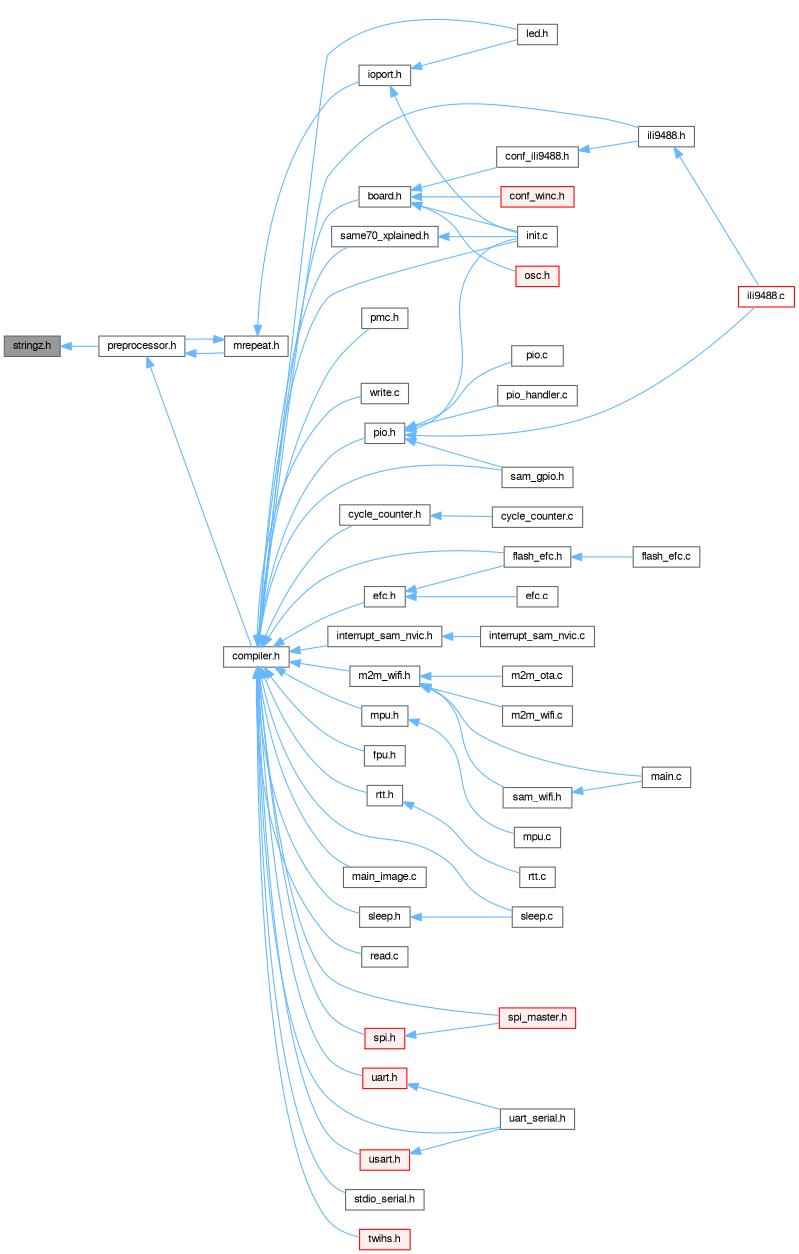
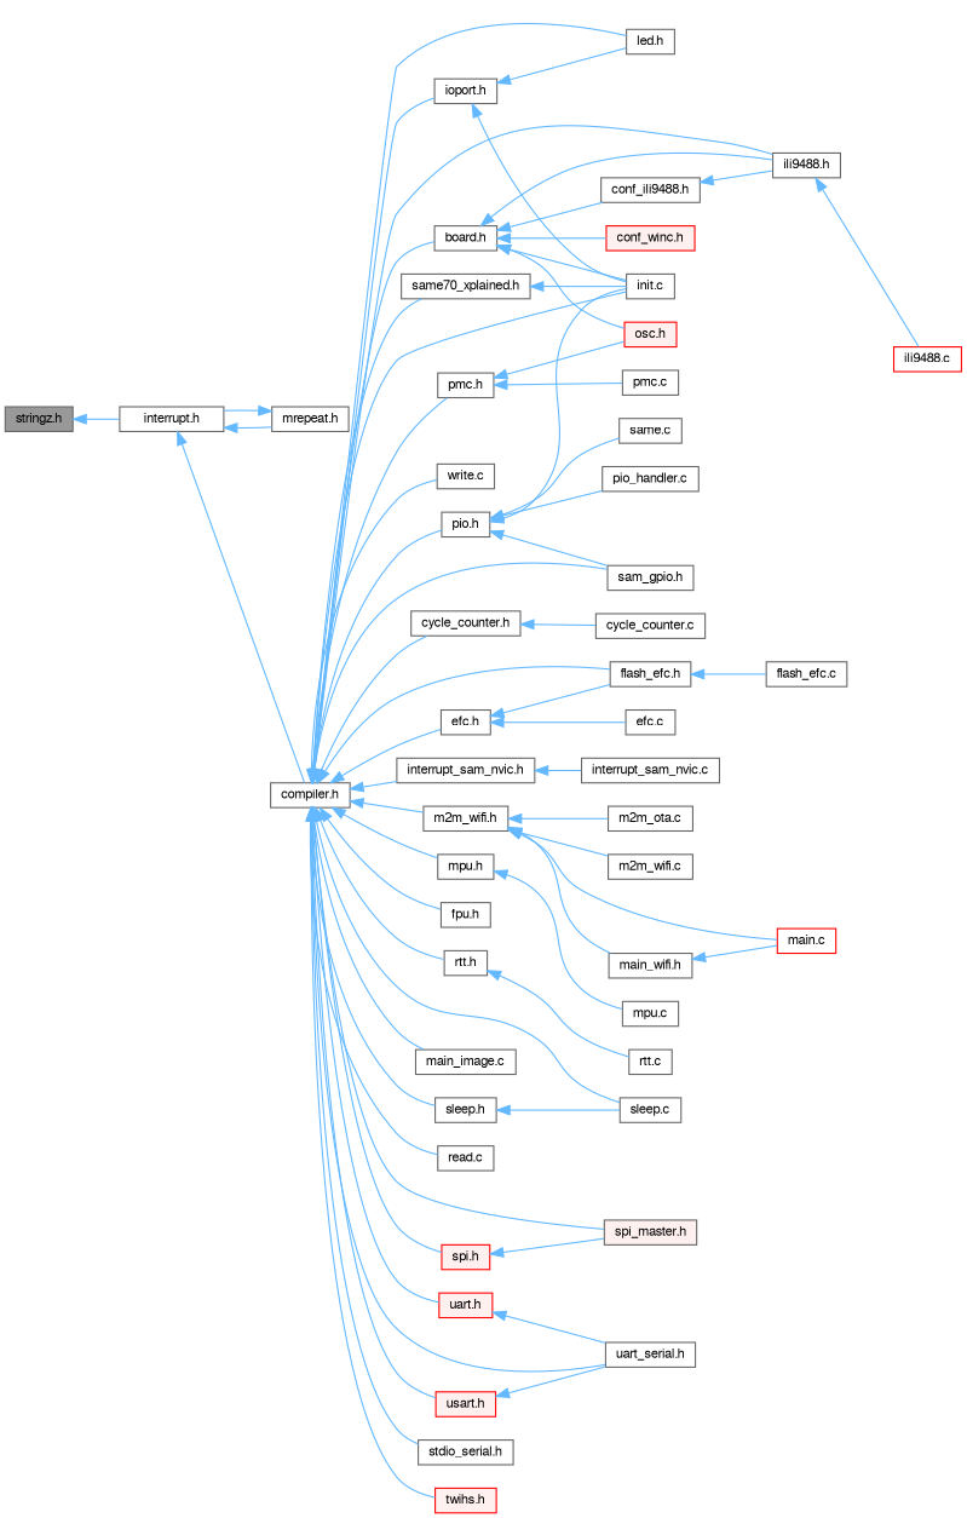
  digraph {
    rankdir=LR
    node [color=grey40 fillcolor=white fontname=FreeSans fontsize=10 shape=box style=filled]
    edge [color=steelblue1 dir=back fontname=FreeSans fontsize=10 labelfontname=FreeSans labelfontsize=10 style=solid]
    n1 [color=gray40 fillcolor=grey60 fontcolor=black height=0.2 label="stringz.h" width=0.4]
-   n2 [height=0.2 label="preprocessor.h" width=0.4]
+   n2 [height=0.2 label="interrupt.h" width=0.4]
    n3 [height=0.2 label="compiler.h" width=0.4]
    n4 [height=0.2 label="mrepeat.h" width=0.4]
    n5 [height=0.2 label="board.h" width=0.4]
    n6 [height=0.2 label="ili9488.h" width=0.4]
    n7 [height=0.2 label="init.c" width=0.4]
    n8 [height=0.2 label="cycle_counter.h" width=0.4]
    n9 [height=0.2 label="efc.h" width=0.4]
    n10 [height=0.2 label="flash_efc.h" width=0.4]
    n11 [height=0.2 label="fpu.h" width=0.4]
    n12 [height=0.2 label="interrupt_sam_nvic.h" width=0.4]
    n13 [height=0.2 label="ioport.h" width=0.4]
    n14 [height=0.2 label="led.h" width=0.4]
    n15 [height=0.2 label="m2m_wifi.h" width=0.4]
    n16 [height=0.2 label="main_image.c" width=0.4]
    n17 [height=0.2 label="mpu.h" width=0.4]
    n18 [height=0.2 label="pio.h" width=0.4]
    n19 [height=0.2 label="sam_gpio.h" width=0.4]
    n20 [height=0.2 label="pmc.h" width=0.4]
    n21 [height=0.2 label="read.c" width=0.4]
    n22 [height=0.2 label="rtt.h" width=0.4]
    n23 [height=0.2 label="same70_xplained.h" width=0.4]
    n24 [height=0.2 label="sleep.c" width=0.4]
    n25 [height=0.2 label="sleep.h" width=0.4]
    n26 [color=red fillcolor="#FFF0F0" height=0.2 label="spi.h" width=0.4]
-   n27 [color=red fillcolor="#FFF0F0" height=0.2 label="spi_master.h" width=0.4]
+   n27 [fillcolor="#FFF0F0" height=0.2 label="spi_master.h" width=0.4]
    n28 [height=0.2 label="stdio_serial.h" width=0.4]
    n29 [color=red fillcolor="#FFF0F0" height=0.2 label="twihs.h" width=0.4]
    n30 [color=red fillcolor="#FFF0F0" height=0.2 label="uart.h" width=0.4]
    n31 [height=0.2 label="uart_serial.h" width=0.4]
    n32 [color=red fillcolor="#FFF0F0" height=0.2 label="usart.h" width=0.4]
    n33 [height=0.2 label="write.c" width=0.4]
    n34 [height=0.2 label="conf_ili9488.h" width=0.4]
    n35 [color=red fillcolor="#FFF0F0" height=0.2 label="conf_winc.h" width=0.4]
    n36 [color=red fillcolor="#FFF0F0" height=0.2 label="osc.h" width=0.4]
    n37 [color=red height=0.2 label="ili9488.c" width=0.4]
    n38 [height=0.2 label="cycle_counter.c" width=0.4]
    n39 [height=0.2 label="efc.c" width=0.4]
    n40 [height=0.2 label="flash_efc.c" width=0.4]
    n41 [height=0.2 label="interrupt_sam_nvic.c" width=0.4]
    n42 [height=0.2 label="m2m_ota.c" width=0.4]
    n43 [height=0.2 label="m2m_wifi.c" width=0.4]
-   n44 [height=0.2 label="main.c" width=0.4]
-   n45 [height=0.2 label="sam_wifi.h" width=0.4]
+   n44 [color=red height=0.2 label="main.c" width=0.4]
+   n45 [height=0.2 label="main_wifi.h" width=0.4]
    n46 [height=0.2 label="mpu.c" width=0.4]
-   n47 [height=0.2 label="pio.c" width=0.4]
+   n47 [height=0.2 label="same.c" width=0.4]
    n48 [height=0.2 label="pio_handler.c" width=0.4]
+   n49 [height=0.2 label="pmc.c" width=0.4]
    n50 [height=0.2 label="rtt.c" width=0.4]
    n1 -> n2
    n2 -> n3
    n2 -> n4
    n3 -> n5
    n3 -> n6
    n3 -> n7
    n3 -> n8
    n3 -> n9
    n3 -> n10
    n3 -> n11
    n3 -> n12
-   n4 -> n13
+   n3 -> n13
    n3 -> n14
    n3 -> n15
    n3 -> n16
    n3 -> n17
    n3 -> n18
    n3 -> n19
    n3 -> n20
    n3 -> n21
    n3 -> n22
    n3 -> n23
    n3 -> n24
    n3 -> n25
    n3 -> n26
    n3 -> n27
    n3 -> n28
    n3 -> n29
    n3 -> n30
    n3 -> n31
    n3 -> n32
    n3 -> n33
    n4 -> n2
+   n5 -> n6
    n5 -> n7
    n5 -> n34
    n5 -> n35
    n5 -> n36
    n6 -> n37
    n8 -> n38
    n9 -> n10
    n9 -> n39
    n10 -> n40
    n12 -> n41
    n13 -> n7
    n13 -> n14
    n15 -> n42
    n15 -> n43
    n15 -> n44
    n15 -> n45
    n17 -> n46
    n18 -> n7
    n18 -> n19
-   n18 -> n37
    n18 -> n47
    n18 -> n48
+   n20 -> n36
+   n20 -> n49
    n22 -> n50
    n23 -> n7
    n25 -> n24
    n26 -> n27
    n30 -> n31
    n32 -> n31
    n34 -> n6
    n45 -> n44
  }
